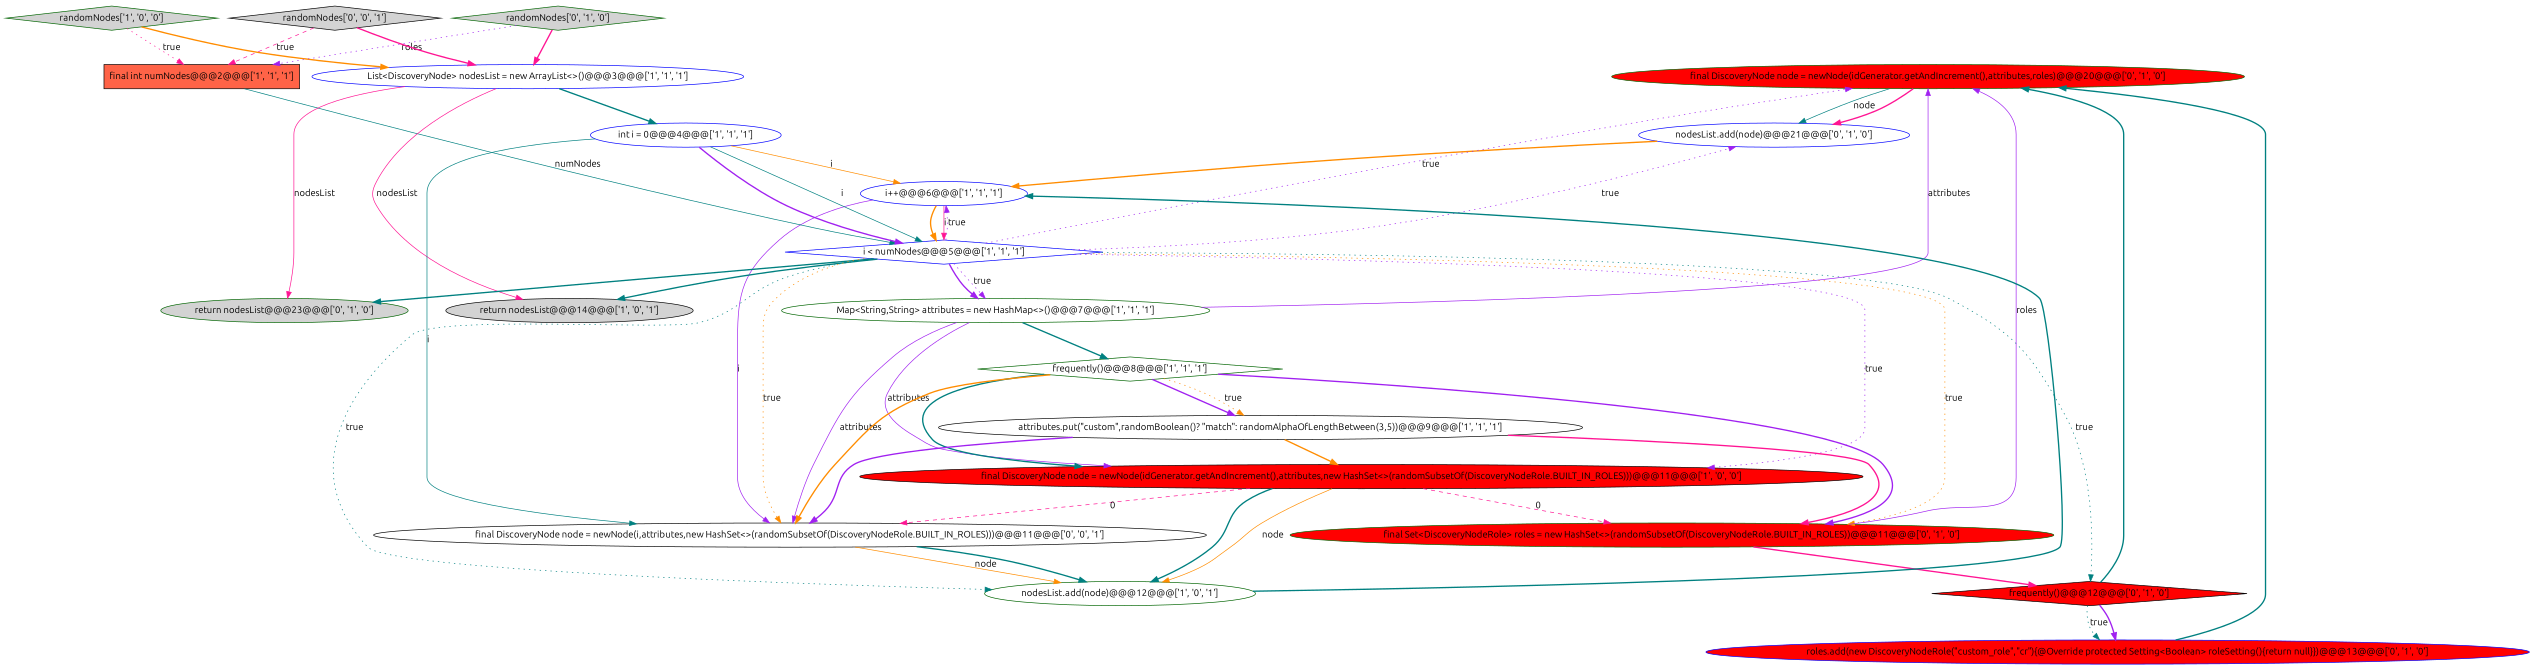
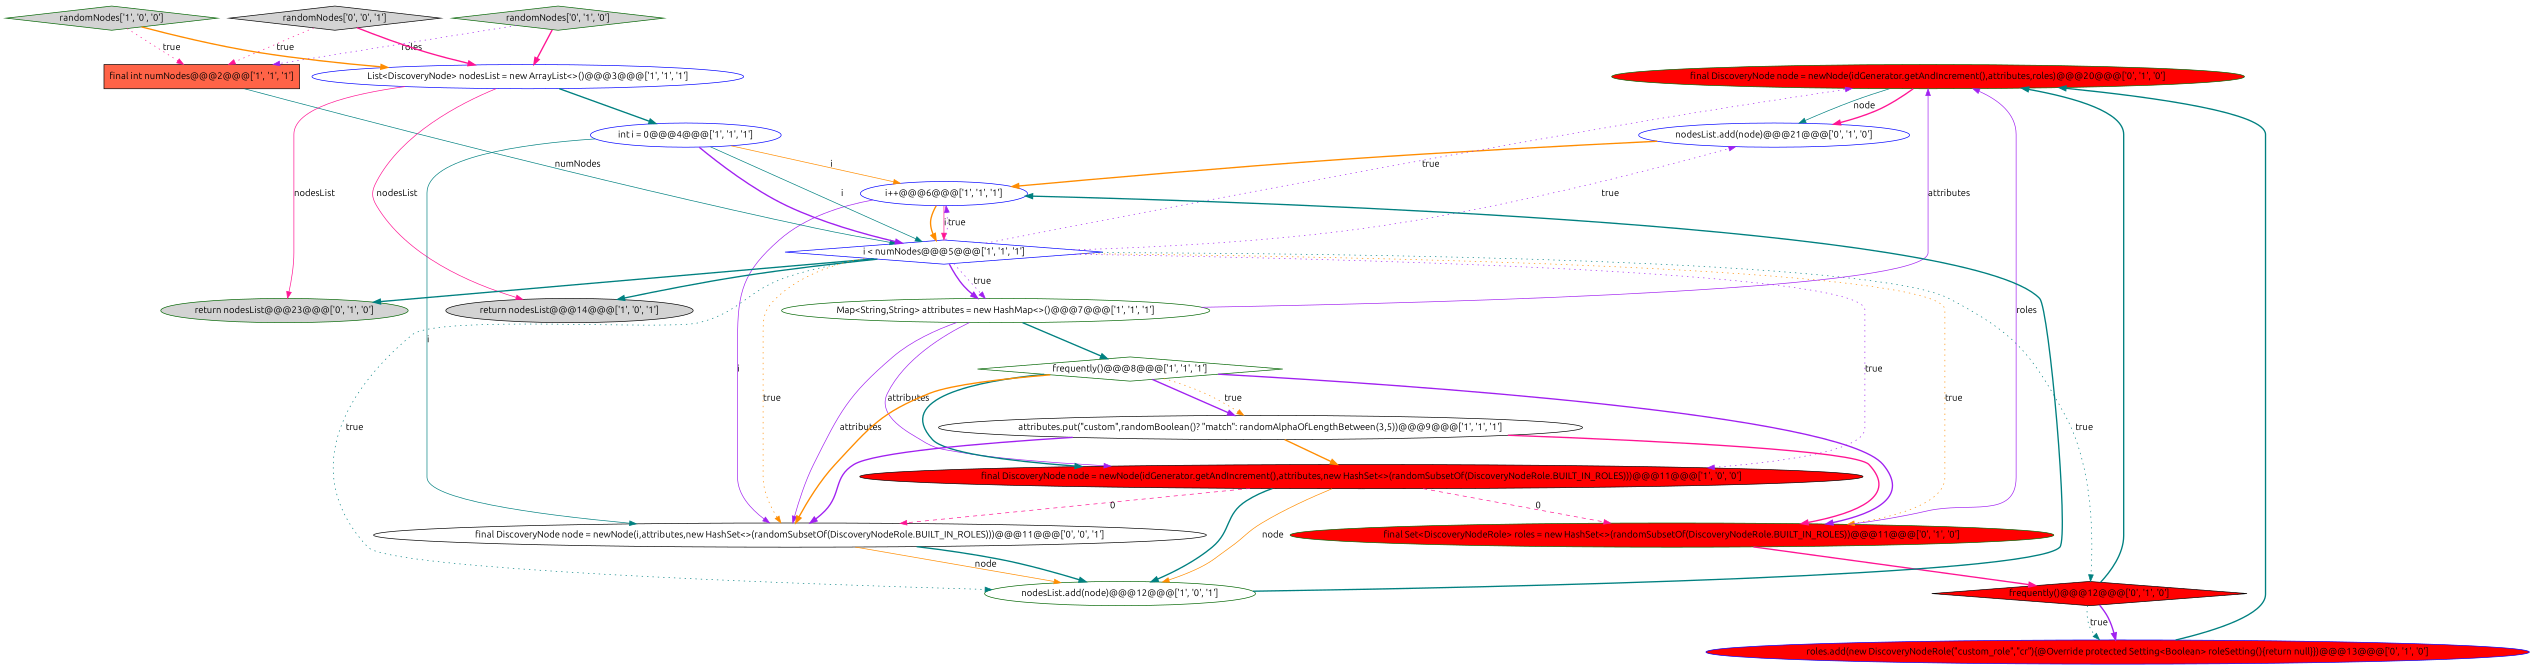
  digraph {
    fontname=Ubuntu
    node [color=darkgreen fillcolor=white fontname=Ubuntu shape=ellipse style=filled]
    edge [color=teal fontname=Ubuntu style=bold]
    n1 [fillcolor=red label="final DiscoveryNode node = newNode(idGenerator.getAndIncrement(),attributes,roles)@@@20@@@['0', '1', '0']"]
    n2 [color=blue label="nodesList.add(node)@@@21@@@['0', '1', '0']"]
    n3 [color=blue label="i++@@@6@@@['1', '1', '1']"]
    n4 [fillcolor=lightgray label="randomNodes['1', '0', '0']" shape=diamond]
    n5 [color=black fillcolor=tomato label="final int numNodes@@@2@@@['1', '1', '1']" shape=box]
    n6 [color=blue label="List<DiscoveryNode> nodesList = new ArrayList<>()@@@3@@@['1', '1', '1']"]
    n7 [color=blue label="i < numNodes@@@5@@@['1', '1', '1']" shape=diamond]
    n8 [color=black fillcolor=lightgray label="return nodesList@@@14@@@['1', '0', '1']"]
    n9 [fillcolor=lightgray label="return nodesList@@@23@@@['0', '1', '0']"]
    n10 [color=blue label="int i = 0@@@4@@@['1', '1', '1']"]
    n11 [label="Map<String,String> attributes = new HashMap<>()@@@7@@@['1', '1', '1']"]
    n12 [color=black fillcolor=red label="final DiscoveryNode node = newNode(idGenerator.getAndIncrement(),attributes,new HashSet<>(randomSubsetOf(DiscoveryNodeRole.BUILT_IN_ROLES)))@@@11@@@['1', '0', '0']"]
    n13 [color=black label="final DiscoveryNode node = newNode(i,attributes,new HashSet<>(randomSubsetOf(DiscoveryNodeRole.BUILT_IN_ROLES)))@@@11@@@['0', '0', '1']"]
    n14 [label="frequently()@@@8@@@['1', '1', '1']" shape=diamond]
    n15 [fillcolor=red label="final Set<DiscoveryNodeRole> roles = new HashSet<>(randomSubsetOf(DiscoveryNodeRole.BUILT_IN_ROLES))@@@11@@@['0', '1', '0']"]
    n16 [label="nodesList.add(node)@@@12@@@['1', '0', '1']"]
    n17 [color=black label="attributes.put(\"custom\",randomBoolean()? \"match\": randomAlphaOfLengthBetween(3,5))@@@9@@@['1', '1', '1']"]
    n18 [color=blue fillcolor=red label="roles.add(new DiscoveryNodeRole(\"custom_role\",\"cr\"){@Override protected Setting<Boolean> roleSetting(){return null}})@@@13@@@['0', '1', '0']"]
    n19 [color=black fillcolor=red label="frequently()@@@12@@@['0', '1', '0']" shape=diamond]
    n20 [fillcolor=lightgray label="randomNodes['0', '1', '0']" shape=diamond]
    n21 [color=black fillcolor=lightgray label="randomNodes['0', '0', '1']" shape=diamond]
    n1 -> n2 [label="node" style=solid]
    n1 -> n2 [color=deeppink]
    n2 -> n3 [color=darkorange]
    n3 -> n7 [color=darkorange]
    n3 -> n7 [color=deeppink label=i style=solid]
    n3 -> n13 [color=purple label=i style=solid]
    n4 -> n5 [color=deeppink label=true style=dotted]
    n4 -> n6 [color=darkorange]
    n5 -> n7 [label=numNodes style=solid]
    n6 -> n8 [color=deeppink label=nodesList style=solid]
    n6 -> n9 [color=deeppink label=nodesList style=solid]
    n6 -> n10
    n7 -> n1 [color=purple label=true style=dotted]
    n7 -> n2 [color=purple label=true style=dotted]
    n7 -> n3 [color=purple label=true style=dotted]
    n7 -> n8
    n7 -> n9
    n7 -> n11 [color=purple label=true style=dotted]
    n7 -> n11 [color=purple]
    n7 -> n12 [color=purple label=true style=dotted]
    n7 -> n13 [color=darkorange label=true style=dotted]
    n7 -> n15 [color=darkorange label=true style=dotted]
    n7 -> n16 [label=true style=dotted]
    n7 -> n19 [label=true style=dotted]
    n10 -> n3 [color=darkorange label=i style=solid]
    n10 -> n7 [label=i style=solid]
    n10 -> n7 [color=purple]
    n10 -> n13 [label=i style=solid]
    n11 -> n1 [color=purple label=attributes style=solid]
    n11 -> n12 [color=purple label=attributes style=solid]
    n11 -> n13 [color=purple label=attributes style=solid]
    n11 -> n14
    n12 -> n13 [color=deeppink label=0 style=dashed]
    n12 -> n15 [color=deeppink label=0 style=dashed]
    n12 -> n16
    n12 -> n16 [color=darkorange label="node" style=solid]
    n13 -> n16 [color=darkorange label="node" style=solid]
    n13 -> n16
    n14 -> n12
    n14 -> n13 [color=darkorange]
    n14 -> n15 [color=purple]
    n14 -> n17 [color=purple]
    n14 -> n17 [color=darkorange label=true style=dotted]
    n15 -> n1 [color=purple label=roles style=solid]
    n15 -> n19 [color=deeppink]
    n16 -> n3
    n17 -> n12 [color=darkorange]
    n17 -> n13 [color=purple]
    n17 -> n15 [color=deeppink]
    n18 -> n1
    n19 -> n1
    n19 -> n18 [label=true style=dotted]
    n19 -> n18 [color=purple]
    n20 -> n5 [color=purple label=roles style=dotted]
    n20 -> n6 [color=deeppink]
-   n21 -> n5 [color=deeppink label=true style=dashed]
+   n21 -> n5 [color=deeppink label=true style=dotted]
    n21 -> n6 [color=deeppink]
  }
